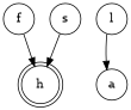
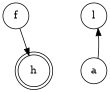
  digraph {
    node [color=black shape=circle]
    h [shape=doublecircle]
    f
    l
    a
-   s
    f -> h
-   l -> a
-   s -> h
+   a -> l
  }
